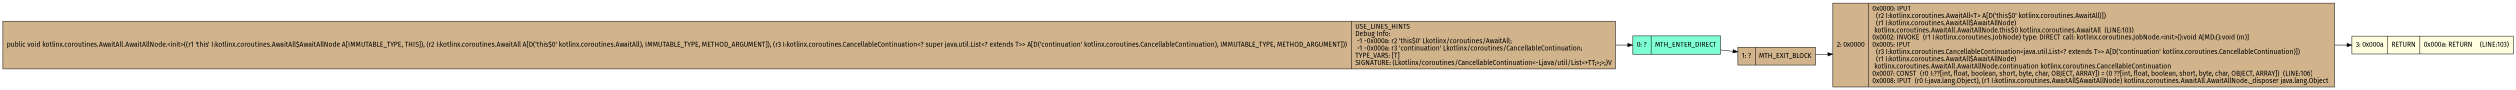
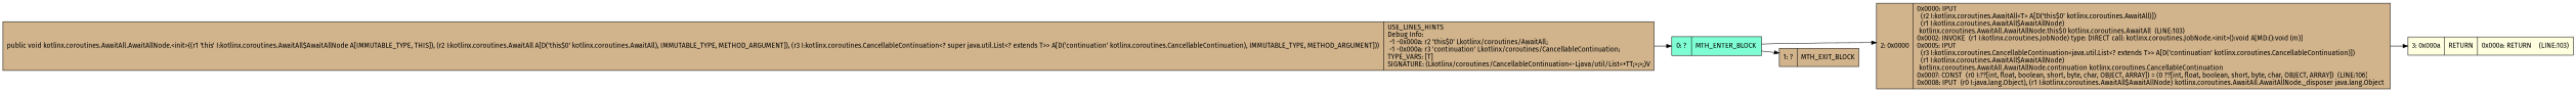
  digraph {
    fontname="Fira Sans"
    rankdir=LR
    node [fillcolor=tan fontname="Fira Sans" shape=record style=filled]
    edge [fontname="Fira Sans"]
-   n1 [fillcolor=aquamarine label="{0\:\ ?|MTH_ENTER_DIRECT\l}"]
+   n1 [fillcolor=aquamarine label="{0\:\ ?|MTH_ENTER_BLOCK\l}"]
    n2 [label="{2\:\ 0x0000|0x0000: IPUT  \l  (r2 I:kotlinx.coroutines.AwaitAll\<T\> A[D('this$0' kotlinx.coroutines.AwaitAll)])\l  (r1 I:kotlinx.coroutines.AwaitAll$AwaitAllNode)\l kotlinx.coroutines.AwaitAll.AwaitAllNode.this$0 kotlinx.coroutines.AwaitAll  (LINE:103)\l0x0002: INVOKE  (r1 I:kotlinx.coroutines.JobNode) type: DIRECT call: kotlinx.coroutines.JobNode.\<init\>():void A[MD:():void (m)]\l0x0005: IPUT  \l  (r3 I:kotlinx.coroutines.CancellableContinuation\<java.util.List\<? extends T\>\> A[D('continuation' kotlinx.coroutines.CancellableContinuation)])\l  (r1 I:kotlinx.coroutines.AwaitAll$AwaitAllNode)\l kotlinx.coroutines.AwaitAll.AwaitAllNode.continuation kotlinx.coroutines.CancellableContinuation \l0x0007: CONST  (r0 I:??[int, float, boolean, short, byte, char, OBJECT, ARRAY]) = (0 ??[int, float, boolean, short, byte, char, OBJECT, ARRAY])  (LINE:106)\l0x0008: IPUT  (r0 I:java.lang.Object), (r1 I:kotlinx.coroutines.AwaitAll$AwaitAllNode) kotlinx.coroutines.AwaitAll.AwaitAllNode._disposer java.lang.Object \l}"]
    n3 [label="{1\:\ ?|MTH_EXIT_BLOCK\l}"]
    n4 [fillcolor=lightyellow label="{3\:\ 0x000a|RETURN\l|0x000a: RETURN    (LINE:103)\l}"]
    n5 [label="{public void kotlinx.coroutines.AwaitAll.AwaitAllNode.\<init\>((r1 'this' I:kotlinx.coroutines.AwaitAll$AwaitAllNode A[IMMUTABLE_TYPE, THIS]), (r2 I:kotlinx.coroutines.AwaitAll A[D('this$0' kotlinx.coroutines.AwaitAll), IMMUTABLE_TYPE, METHOD_ARGUMENT]), (r3 I:kotlinx.coroutines.CancellableContinuation\<? super java.util.List\<? extends T\>\> A[D('continuation' kotlinx.coroutines.CancellableContinuation), IMMUTABLE_TYPE, METHOD_ARGUMENT]))  | USE_LINES_HINTS\lDebug Info:\l  \-1 \-0x000a: r2 'this$0' Lkotlinx\/coroutines\/AwaitAll;\l  \-1 \-0x000a: r3 'continuation' Lkotlinx\/coroutines\/CancellableContinuation;\lTYPE_VARS: [T]\lSIGNATURE: (Lkotlinx\/coroutines\/CancellableContinuation\<\-Ljava\/util\/List\<+TT;\>;\>;)V\l}"]
-   n3 -> n2
+   n1 -> n2
    n1 -> n3
    n2 -> n4
    n5 -> n1
  }
